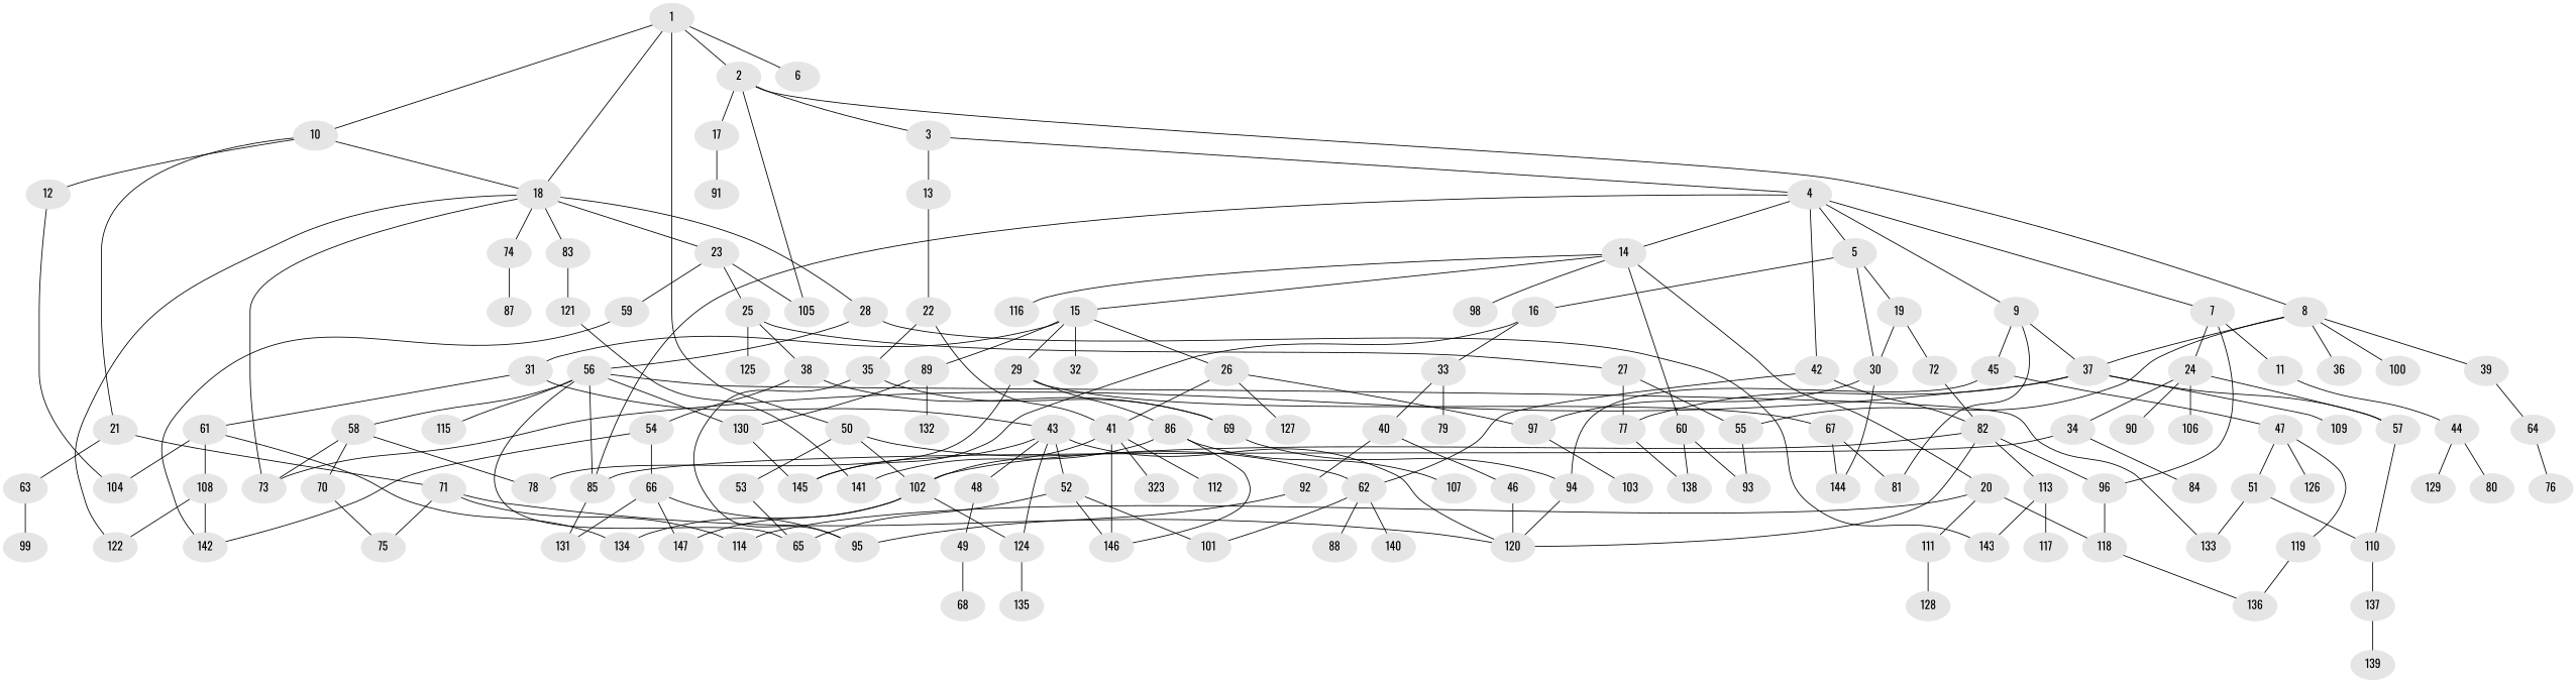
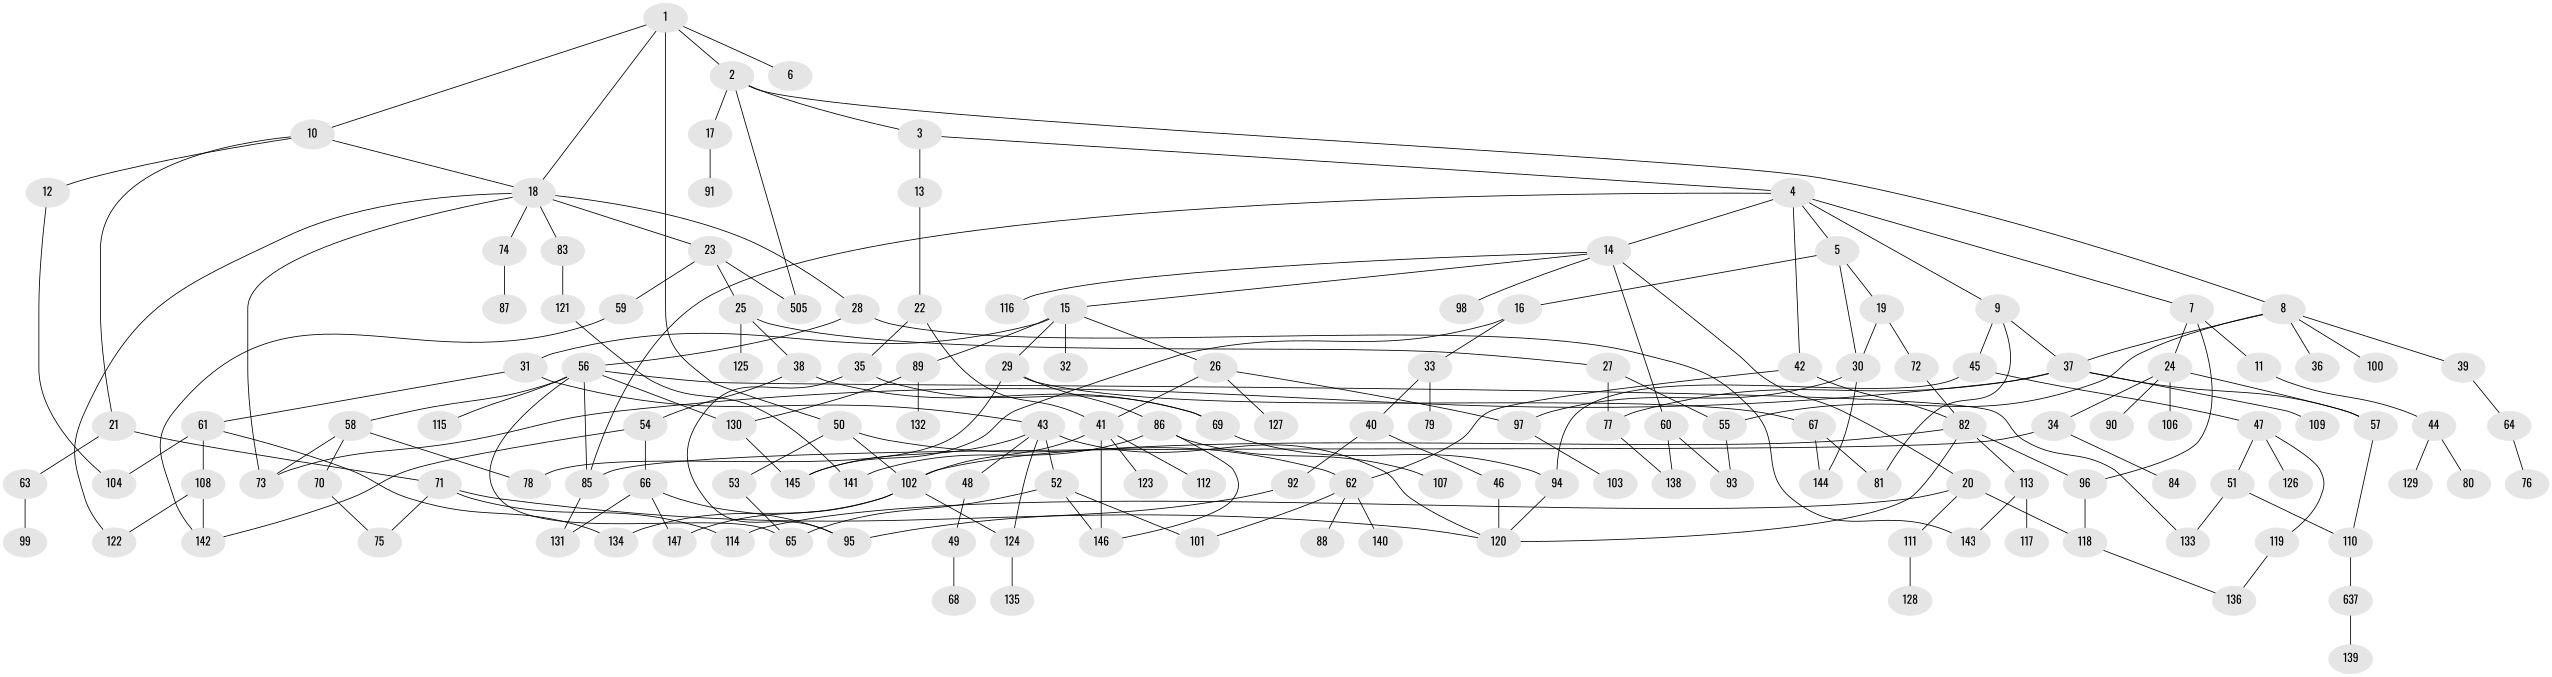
  graph {
    fontname=Oswald
    node [color=gray90 fontname=Oswald style=filled]
    edge [fontname=Oswald]
    1
    2
    6
    10
    18
    50
    3
    8
    17
-   105
+   105 [label=505]
    12
    21
    23
    28
    73
    74
    83
    122
    102
    62
    53
    4
    13
    36
    37
    39
    55
    100
    91
    5
    7
    9
    14
    42
    85
    22
    16
    19
    30
    11
    24
    96
    45
    81
    15
    20
    60
    98
    116
    82
    131
    33
    145
    72
    97
    144
    44
    34
    57
    90
    106
    118
    77
    109
    64
    93
    47
    94
    104
    63
    71
    80
    129
    35
    41
    26
    29
    31
    32
    89
    111
    114
    138
    127
    67
    78
    86
    43
    61
    130
    132
    40
    79
    25
    59
    56
    143
    87
    121
    128
    136
    99
    120
    75
    69
    95
    112
-   123 [label=323]
+   123
    146
    27
    38
    125
    142
    84
    110
    54
    103
    133
    65
    58
    115
    107
    141
    48
    52
    124
    108
    134
    46
    92
    66
    76
    147
    101
    88
    140
    113
    49
    135
    51
    119
    126
    68
-   137
+   137 [label=637]
    70
    117
    139
    1 -- 2
    1 -- 6
    1 -- 10
    1 -- 18
    1 -- 50
    2 -- 3
    2 -- 8
    2 -- 17
    2 -- 105
    10 -- 18
    10 -- 12
    10 -- 21
    18 -- 23
    18 -- 28
    18 -- 73
    18 -- 74
    18 -- 83
    18 -- 122
    50 -- 102
    50 -- 62
    50 -- 53
    3 -- 4
    3 -- 13
    8 -- 36
    8 -- 37
    8 -- 39
    8 -- 55
    8 -- 100
    17 -- 91
    12 -- 104
    21 -- 63
    21 -- 71
    23 -- 105
    23 -- 25
    23 -- 59
    28 -- 56
    28 -- 143
    74 -- 87
    83 -- 121
    102 -- 124
    102 -- 134
    102 -- 147
    62 -- 101
    62 -- 88
    62 -- 140
    53 -- 65
    4 -- 5
    4 -- 7
    4 -- 9
    4 -- 14
    4 -- 42
    4 -- 85
    13 -- 22
    37 -- 73
    37 -- 57
    37 -- 77
    37 -- 109
    39 -- 64
    55 -- 93
    5 -- 16
    5 -- 19
    5 -- 30
    7 -- 11
    7 -- 24
    7 -- 96
    9 -- 37
    9 -- 45
    9 -- 81
    14 -- 15
    14 -- 20
    14 -- 60
    14 -- 98
    14 -- 116
    42 -- 62
    42 -- 82
    85 -- 131
    22 -- 35
    22 -- 41
    16 -- 33
    16 -- 145
    19 -- 30
    19 -- 72
    30 -- 97
    30 -- 144
    11 -- 44
    24 -- 34
    24 -- 57
    24 -- 90
    24 -- 106
    96 -- 118
    45 -- 47
    45 -- 94
    15 -- 26
    15 -- 29
    15 -- 31
    15 -- 32
    15 -- 89
    20 -- 118
    20 -- 111
    20 -- 114
    60 -- 93
    60 -- 138
    82 -- 102
    82 -- 96
    82 -- 120
    82 -- 113
    33 -- 40
    33 -- 79
    72 -- 82
    97 -- 103
    44 -- 80
    44 -- 129
    34 -- 85
    34 -- 84
    57 -- 110
    118 -- 136
    77 -- 138
    64 -- 76
    47 -- 51
    47 -- 119
    47 -- 126
    94 -- 120
    63 -- 99
    71 -- 114
    71 -- 120
    71 -- 75
    35 -- 69
    35 -- 95
    41 -- 102
    41 -- 112
    41 -- 123
    41 -- 146
    26 -- 97
    26 -- 41
    26 -- 127
    29 -- 67
    29 -- 78
    29 -- 86
    31 -- 43
    31 -- 61
    89 -- 130
    89 -- 132
    111 -- 128
    67 -- 81
    67 -- 144
    86 -- 146
    86 -- 107
    86 -- 141
    43 -- 145
    43 -- 120
    43 -- 48
    43 -- 52
    43 -- 124
    61 -- 104
    61 -- 108
    61 -- 134
    130 -- 145
    40 -- 46
    40 -- 92
    25 -- 27
    25 -- 38
    25 -- 125
    59 -- 142
    56 -- 85
    56 -- 130
    56 -- 133
    56 -- 65
    56 -- 58
    56 -- 115
    121 -- 141
    69 -- 94
    27 -- 55
    27 -- 77
    38 -- 69
    38 -- 54
    110 -- 137
    54 -- 142
    54 -- 66
    58 -- 73
    58 -- 78
    58 -- 70
    48 -- 49
    52 -- 146
    52 -- 65
    52 -- 101
    124 -- 135
    108 -- 122
    108 -- 142
    46 -- 120
    92 -- 95
    66 -- 131
    66 -- 95
    66 -- 147
    113 -- 143
    113 -- 117
    49 -- 68
    51 -- 110
    51 -- 133
    119 -- 136
    137 -- 139
    70 -- 75
  }
